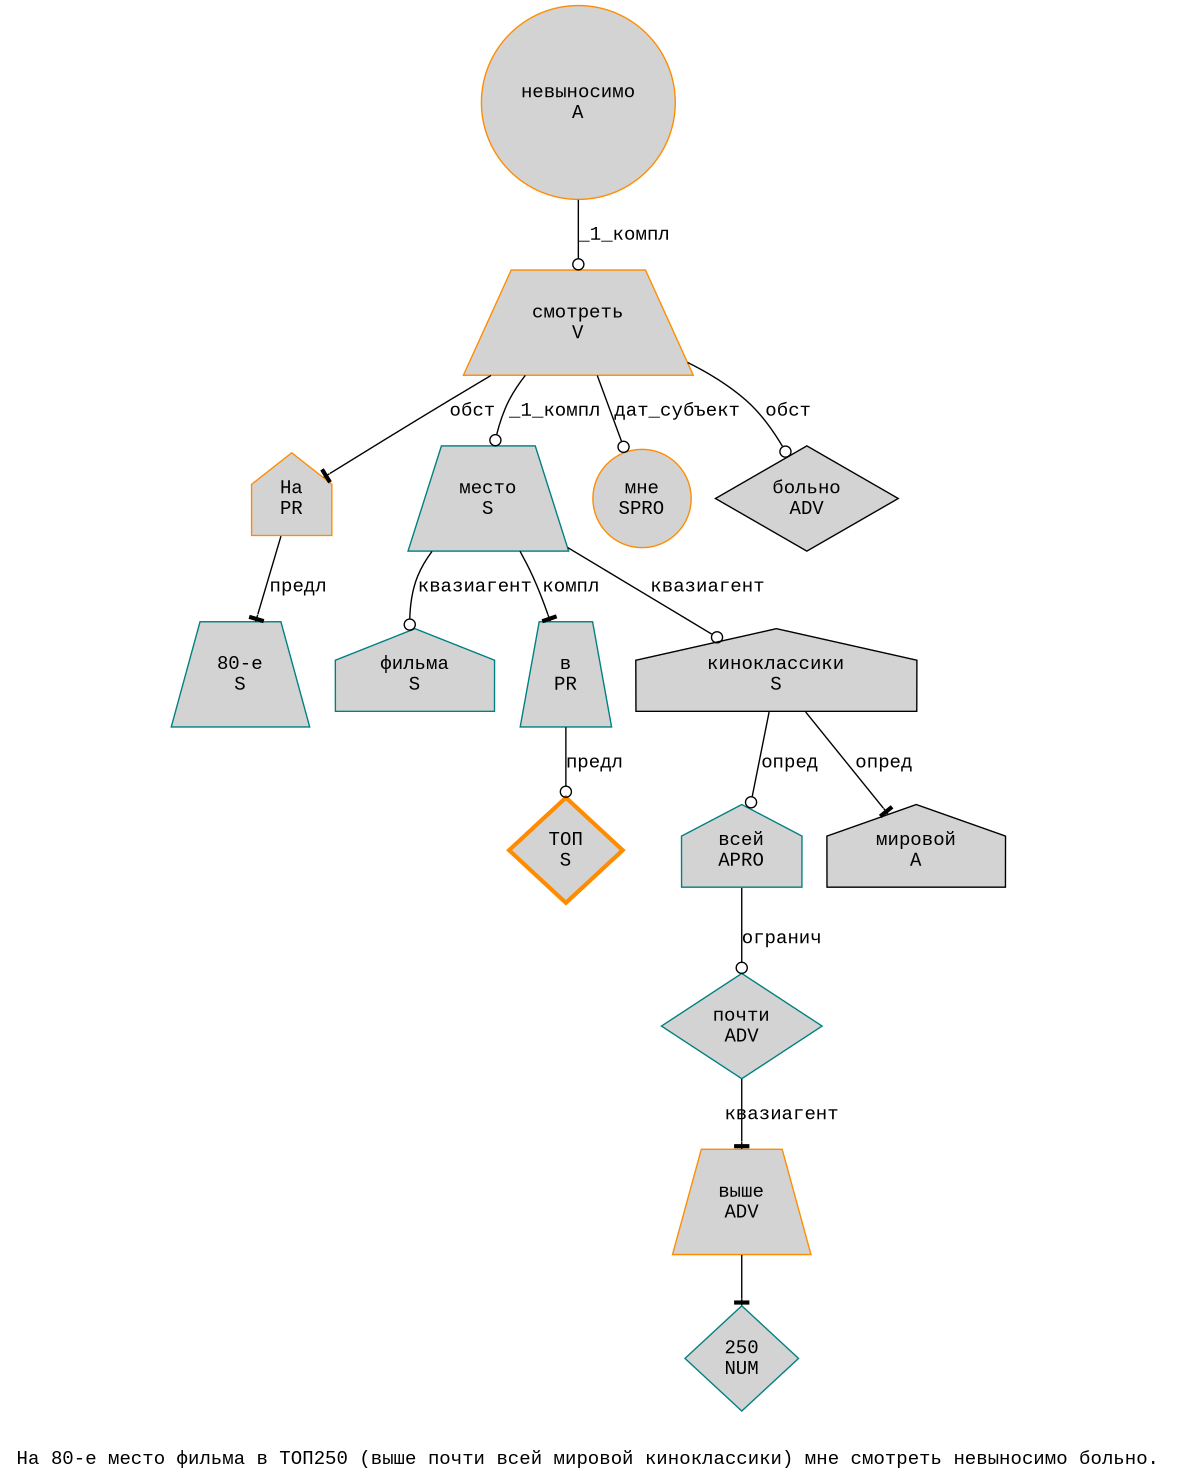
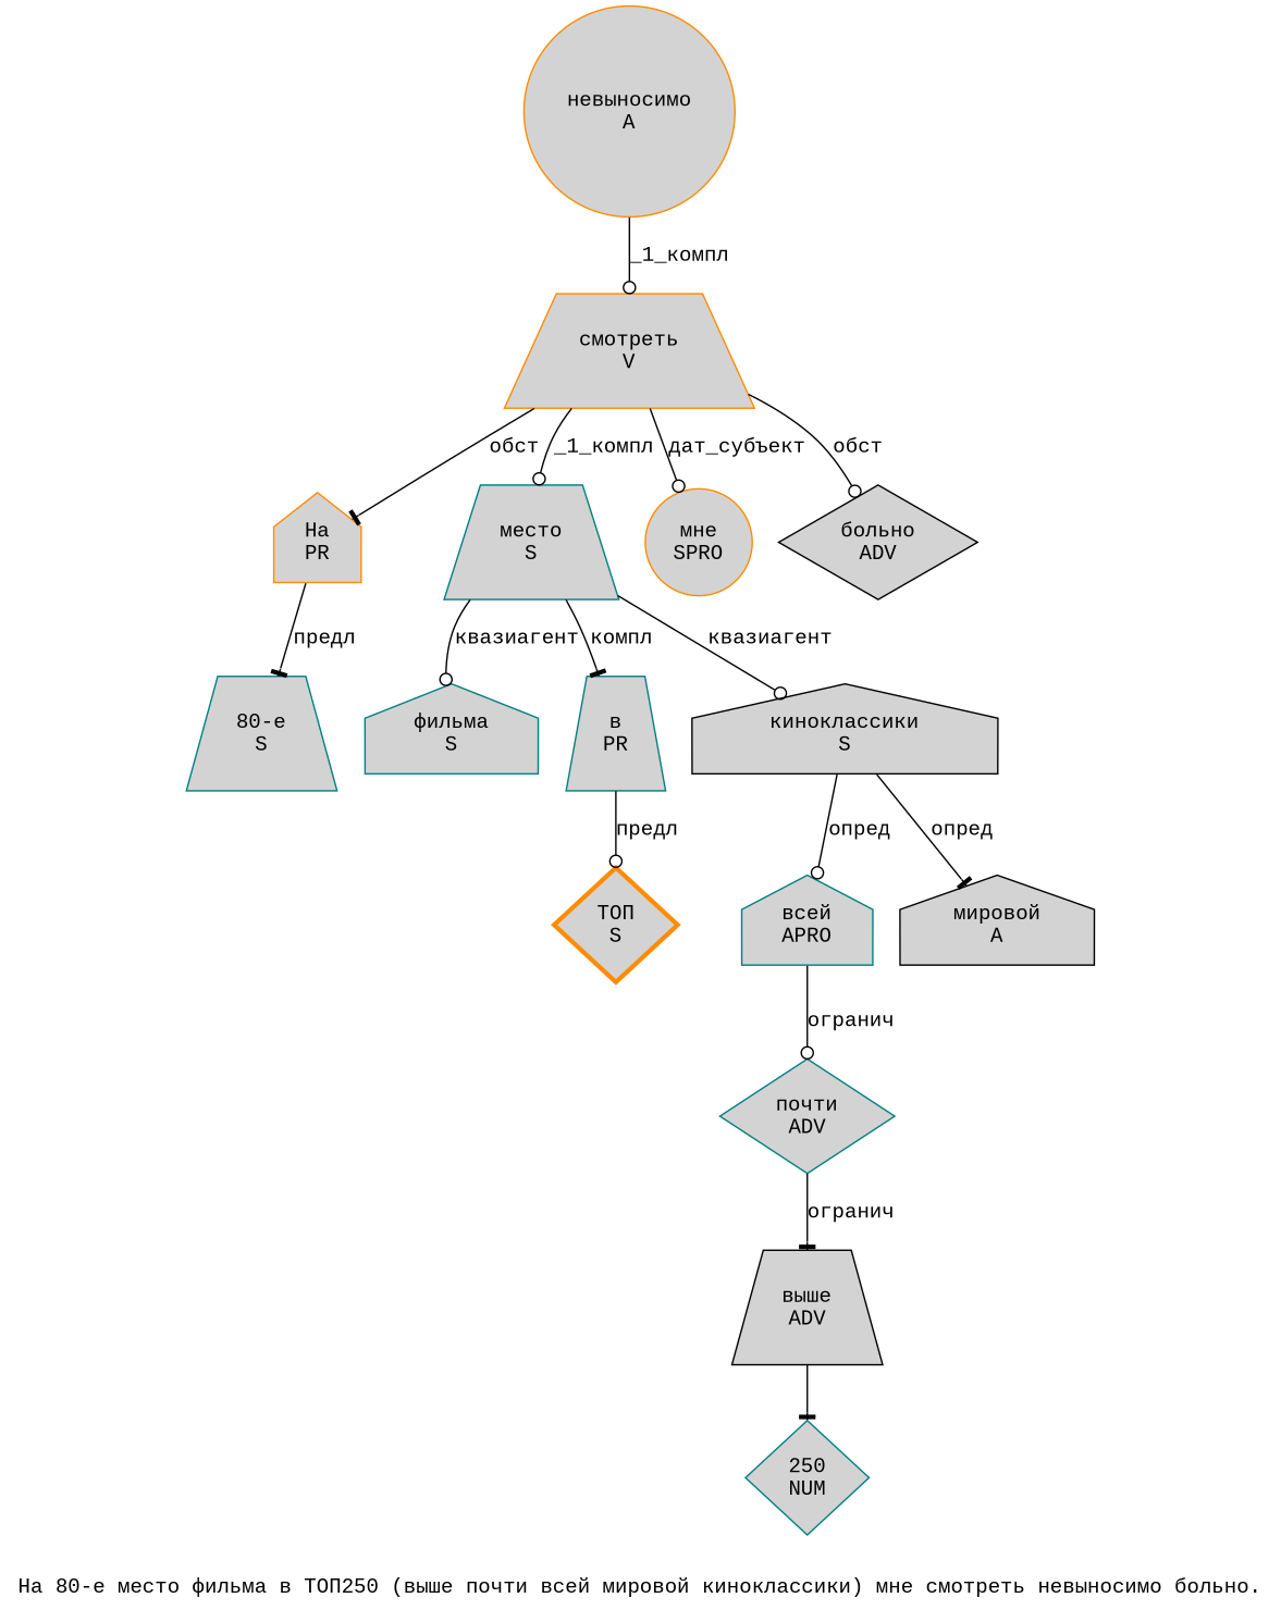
  digraph {
    fontname="Liberation Mono"
    label="На 80-е место фильма в ТОП250 (выше почти всей мировой киноклассики) мне смотреть невыносимо больно."
    node [color=teal fillcolor=lightgray fontname="Liberation Mono" penwidth=1 shape=house style=filled]
    edge [arrowhead=odot fontname="Liberation Mono"]
    n1 [color=darkorange label="На\nPR"]
    n2 [label="80-е\nS" shape=trapezium]
    n3 [label="место\nS" shape=trapezium]
    n4 [label="фильма\nS"]
    n5 [label="в\nPR" shape=trapezium]
    n6 [color=black label="киноклассики\nS"]
    n7 [color=darkorange label="ТОП\nS" penwidth=3 shape=diamond]
    n8 [label="всей\nAPRO"]
    n9 [color=black label="мировой\nA"]
    n10 [label="250\nNUM" shape=diamond]
-   n11 [color=darkorange label="выше\nADV" shape=trapezium]
+   n11 [color=black label="выше\nADV" shape=trapezium]
    n12 [label="почти\nADV" shape=diamond]
    n13 [color=darkorange label="мне\nSPRO" shape=circle]
    n14 [color=darkorange label="смотреть\nV" shape=trapezium]
    n15 [color=black label="больно\nADV" shape=diamond]
    n16 [color=darkorange label="невыносимо\nA" shape=circle]
    n1 -> n2 [arrowhead=tee label="предл"]
    n3 -> n4 [label="квазиагент"]
    n3 -> n5 [arrowhead=tee label="компл"]
    n3 -> n6 [label="квазиагент"]
    n5 -> n7 [label="предл"]
    n6 -> n8 [label="опред"]
    n6 -> n9 [arrowhead=tee label="опред"]
    n8 -> n12 [label="огранич"]
    n11 -> n10 [arrowhead=tee]
-   n12 -> n11 [arrowhead=tee label="квазиагент"]
+   n12 -> n11 [arrowhead=tee label="огранич"]
    n14 -> n1 [arrowhead=tee label="обст"]
    n14 -> n3 [label="_1_компл"]
    n14 -> n13 [label="дат_субъект"]
    n14 -> n15 [label="обст"]
    n16 -> n14 [label="_1_компл"]
  }
